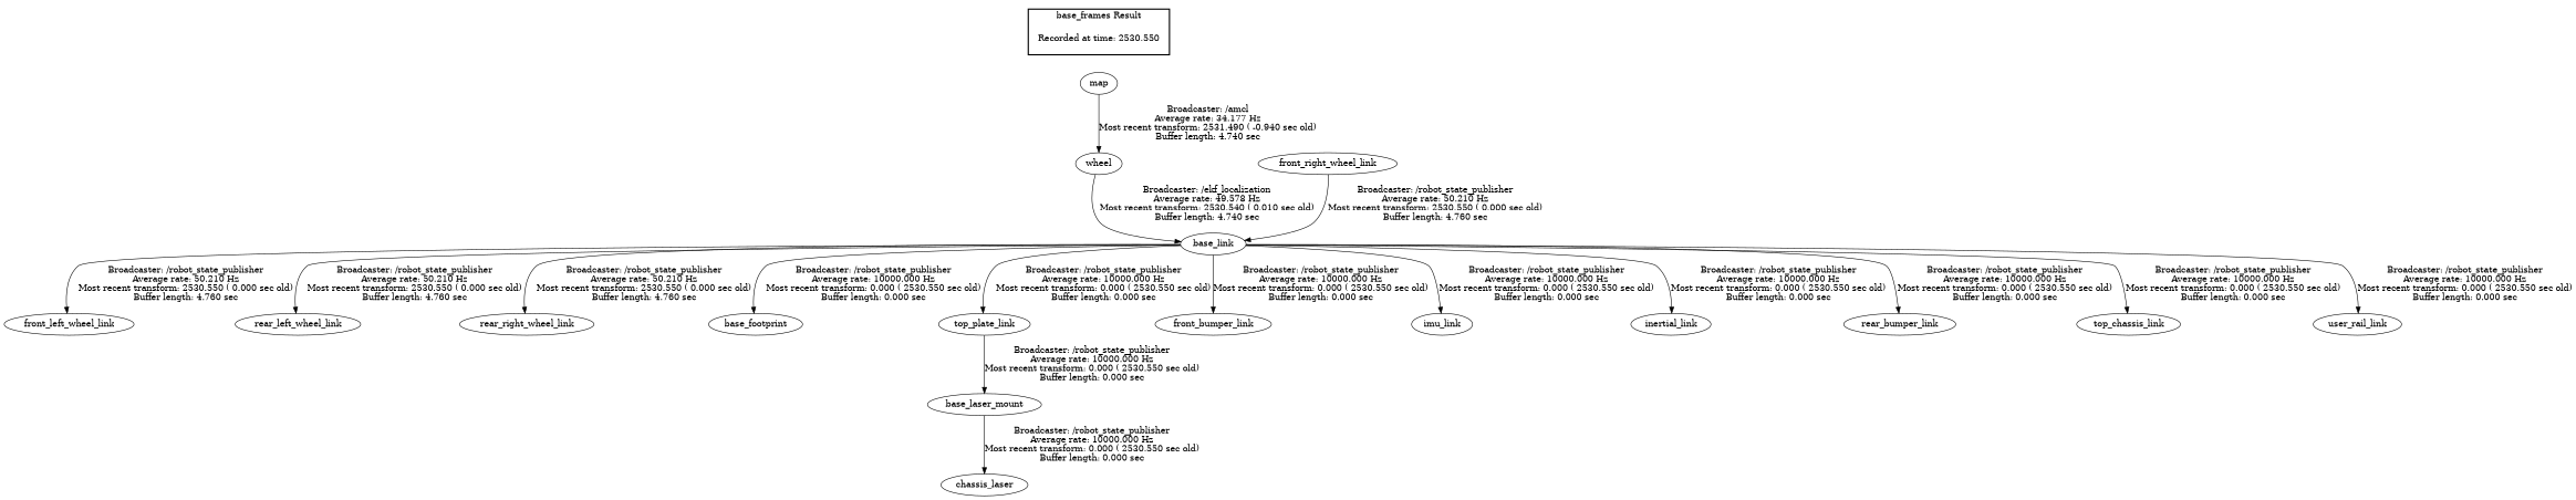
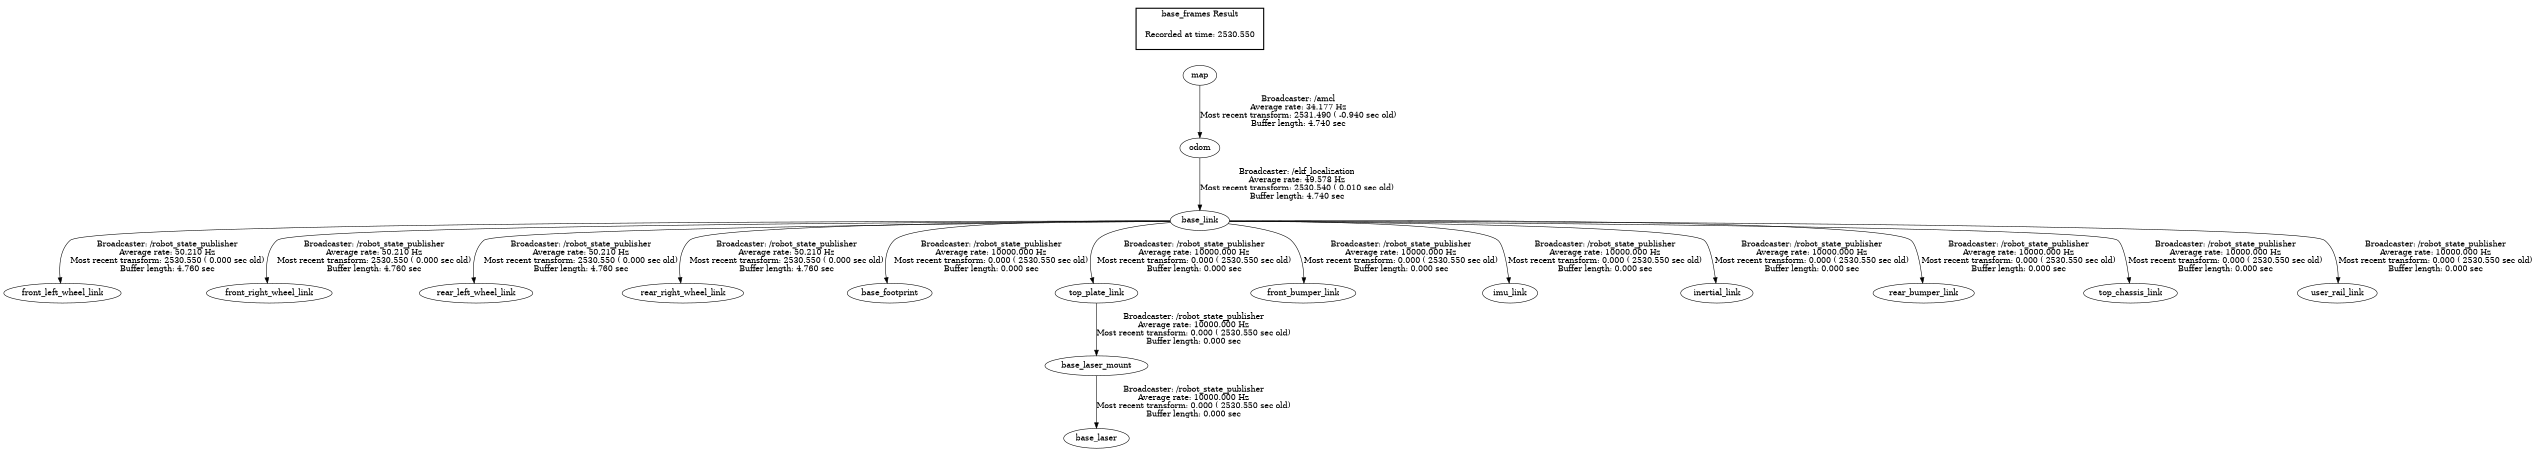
  digraph {
    "Recorded at time: 2530.550" [shape=plaintext]
    map
-   odom [label=wheel]
+   odom
    base_link
    front_left_wheel_link
    front_right_wheel_link
    rear_left_wheel_link
    rear_right_wheel_link
    base_footprint
    top_plate_link
    front_bumper_link
    imu_link
    inertial_link
    rear_bumper_link
    top_chassis_link
    user_rail_link
    base_laser_mount
-   base_laser [label=chassis_laser]
+   base_laser
    subgraph cluster_1 {
      color=black
      label="base_frames Result"
      style=bold
      "Recorded at time: 2530.550"
    }
    "Recorded at time: 2530.550" -> map [style=invis]
    map -> odom [label="Broadcaster: /amcl\nAverage rate: 34.177 Hz\nMost recent transform: 2531.490 ( -0.940 sec old)\nBuffer length: 4.740 sec\n"]
    odom -> base_link [label="Broadcaster: /ekf_localization\nAverage rate: 49.578 Hz\nMost recent transform: 2530.540 ( 0.010 sec old)\nBuffer length: 4.740 sec\n"]
    base_link -> front_left_wheel_link [label="Broadcaster: /robot_state_publisher\nAverage rate: 50.210 Hz\nMost recent transform: 2530.550 ( 0.000 sec old)\nBuffer length: 4.760 sec\n"]
-   front_right_wheel_link -> base_link [label="Broadcaster: /robot_state_publisher\nAverage rate: 50.210 Hz\nMost recent transform: 2530.550 ( 0.000 sec old)\nBuffer length: 4.760 sec\n"]
+   base_link -> front_right_wheel_link [label="Broadcaster: /robot_state_publisher\nAverage rate: 50.210 Hz\nMost recent transform: 2530.550 ( 0.000 sec old)\nBuffer length: 4.760 sec\n"]
    base_link -> rear_left_wheel_link [label="Broadcaster: /robot_state_publisher\nAverage rate: 50.210 Hz\nMost recent transform: 2530.550 ( 0.000 sec old)\nBuffer length: 4.760 sec\n"]
    base_link -> rear_right_wheel_link [label="Broadcaster: /robot_state_publisher\nAverage rate: 50.210 Hz\nMost recent transform: 2530.550 ( 0.000 sec old)\nBuffer length: 4.760 sec\n"]
    base_link -> base_footprint [label="Broadcaster: /robot_state_publisher\nAverage rate: 10000.000 Hz\nMost recent transform: 0.000 ( 2530.550 sec old)\nBuffer length: 0.000 sec\n"]
    base_link -> top_plate_link [label="Broadcaster: /robot_state_publisher\nAverage rate: 10000.000 Hz\nMost recent transform: 0.000 ( 2530.550 sec old)\nBuffer length: 0.000 sec\n"]
    base_link -> front_bumper_link [label="Broadcaster: /robot_state_publisher\nAverage rate: 10000.000 Hz\nMost recent transform: 0.000 ( 2530.550 sec old)\nBuffer length: 0.000 sec\n"]
    base_link -> imu_link [label="Broadcaster: /robot_state_publisher\nAverage rate: 10000.000 Hz\nMost recent transform: 0.000 ( 2530.550 sec old)\nBuffer length: 0.000 sec\n"]
    base_link -> inertial_link [label="Broadcaster: /robot_state_publisher\nAverage rate: 10000.000 Hz\nMost recent transform: 0.000 ( 2530.550 sec old)\nBuffer length: 0.000 sec\n"]
    base_link -> rear_bumper_link [label="Broadcaster: /robot_state_publisher\nAverage rate: 10000.000 Hz\nMost recent transform: 0.000 ( 2530.550 sec old)\nBuffer length: 0.000 sec\n"]
    base_link -> top_chassis_link [label="Broadcaster: /robot_state_publisher\nAverage rate: 10000.000 Hz\nMost recent transform: 0.000 ( 2530.550 sec old)\nBuffer length: 0.000 sec\n"]
    base_link -> user_rail_link [label="Broadcaster: /robot_state_publisher\nAverage rate: 10000.000 Hz\nMost recent transform: 0.000 ( 2530.550 sec old)\nBuffer length: 0.000 sec\n"]
    top_plate_link -> base_laser_mount [label="Broadcaster: /robot_state_publisher\nAverage rate: 10000.000 Hz\nMost recent transform: 0.000 ( 2530.550 sec old)\nBuffer length: 0.000 sec\n"]
    base_laser_mount -> base_laser [label="Broadcaster: /robot_state_publisher\nAverage rate: 10000.000 Hz\nMost recent transform: 0.000 ( 2530.550 sec old)\nBuffer length: 0.000 sec\n"]
  }
